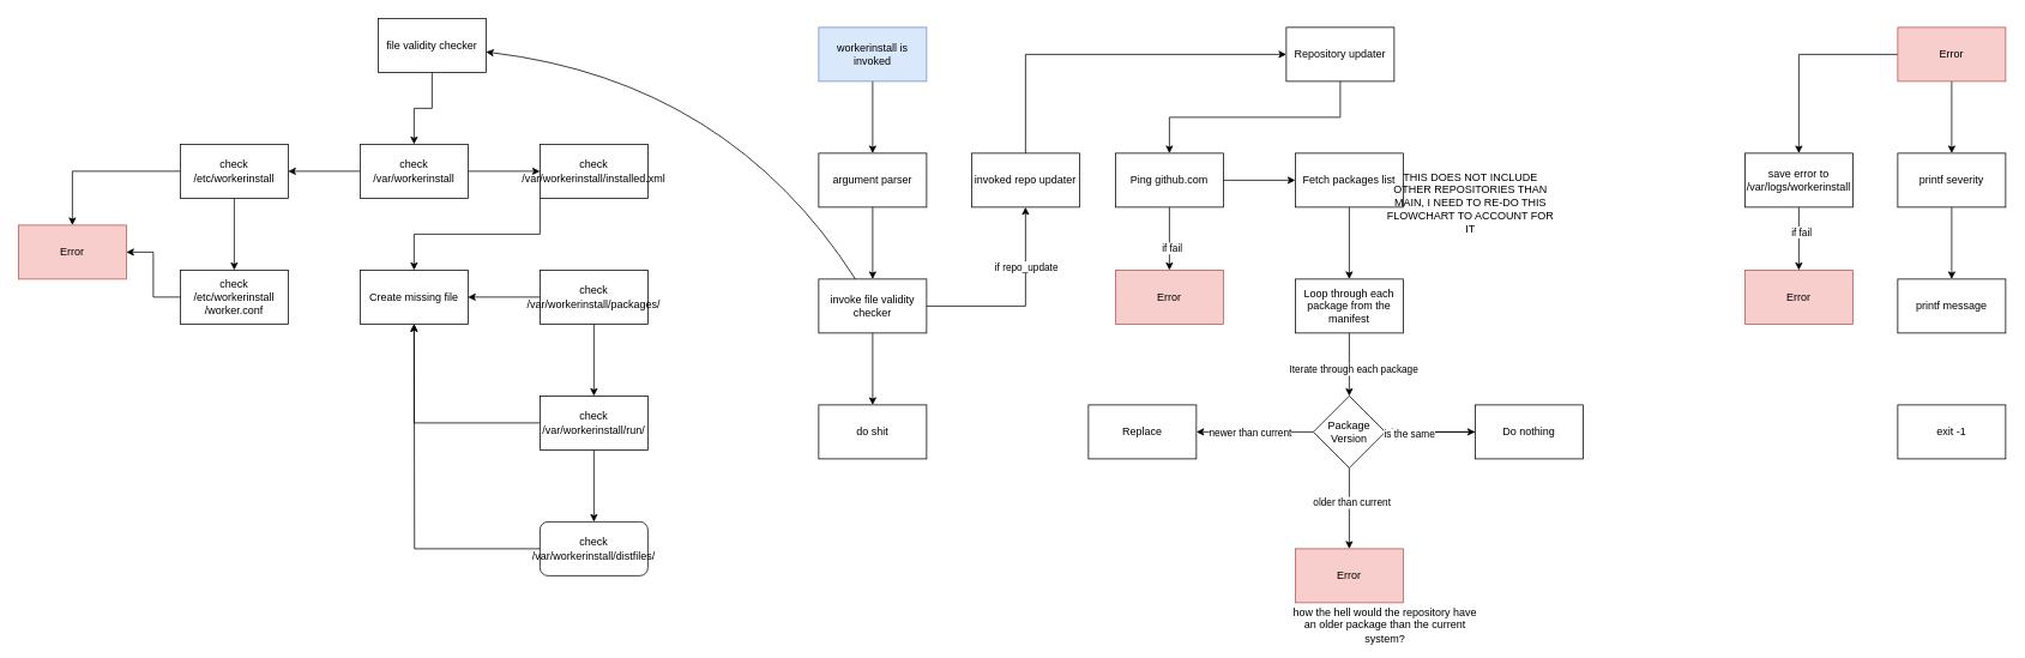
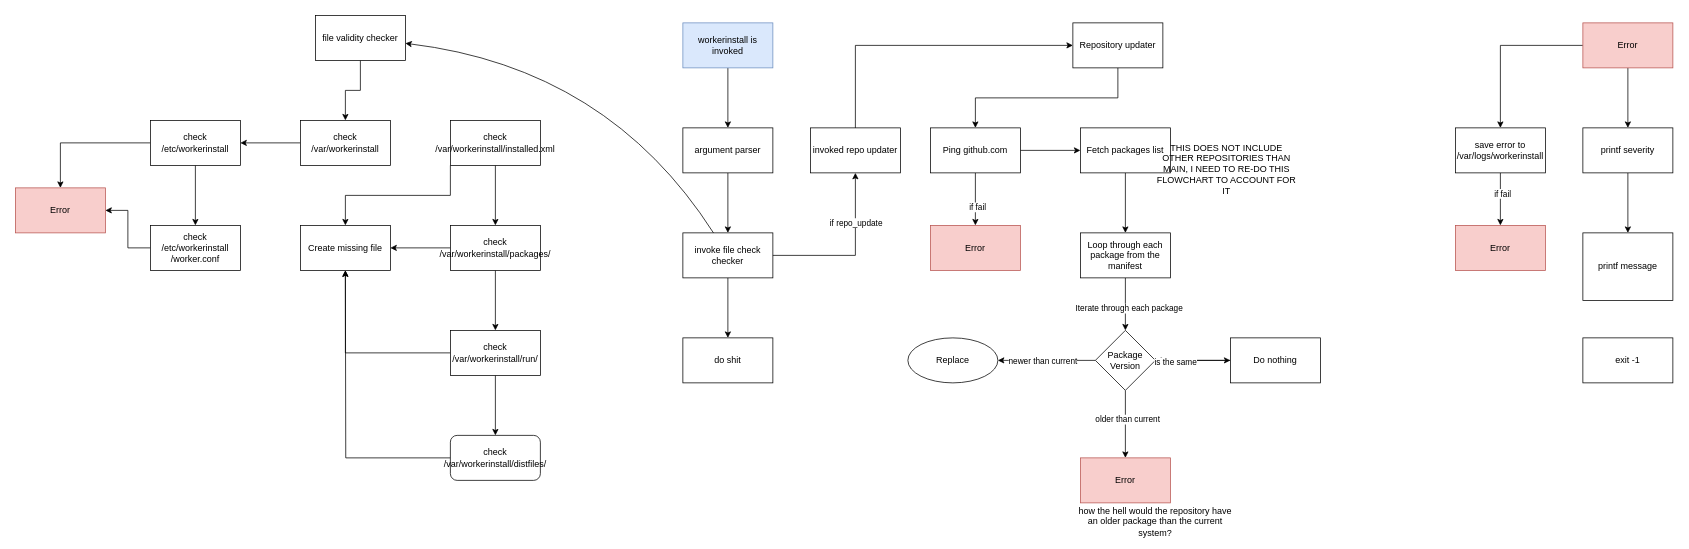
  <mxCell id="0" />
  <mxCell id="1" parent="0" />
  <mxCell id="2" value="" style="edgeStyle=orthogonalEdgeStyle;rounded=0;orthogonalLoop=1;jettySize=auto;html=1;" edge="1" parent="1" source="3" target="5"><mxGeometry relative="1" as="geometry" /></mxCell>
  <mxCell id="3" value="workerinstall is invoked" style="rounded=0;whiteSpace=wrap;html=1;fillColor=#dae8fc;strokeColor=#6c8ebf;" vertex="1" parent="1"><mxGeometry x="910" y="30" width="120" height="60" as="geometry" /></mxCell>
  <mxCell id="4" value="" style="edgeStyle=orthogonalEdgeStyle;rounded=0;orthogonalLoop=1;jettySize=auto;html=1;" edge="1" parent="1" source="5" target="8"><mxGeometry relative="1" as="geometry" /></mxCell>
  <mxCell id="5" value="argument parser" style="whiteSpace=wrap;html=1;rounded=0;" vertex="1" parent="1"><mxGeometry x="910" y="170" width="120" height="60" as="geometry" /></mxCell>
  <mxCell id="6" value="&lt;div&gt;invoked repo updater&lt;/div&gt;" style="whiteSpace=wrap;html=1;rounded=0;" vertex="1" parent="1"><mxGeometry x="1080" y="170" width="120" height="60" as="geometry" /></mxCell>
  <mxCell id="7" value="" style="edgeStyle=orthogonalEdgeStyle;rounded=0;orthogonalLoop=1;jettySize=auto;html=1;" edge="1" parent="1" source="8" target="11"><mxGeometry relative="1" as="geometry" /></mxCell>
- <mxCell id="8" value="invoke file validity checker" style="whiteSpace=wrap;html=1;rounded=0;" vertex="1" parent="1"><mxGeometry x="910" y="310" width="120" height="60" as="geometry" /></mxCell>
+ <mxCell id="8" value="invoke file check checker" style="whiteSpace=wrap;html=1;rounded=0;" vertex="1" parent="1"><mxGeometry x="910" y="310" width="120" height="60" as="geometry" /></mxCell>
  <mxCell id="9" style="edgeStyle=orthogonalEdgeStyle;rounded=0;orthogonalLoop=1;jettySize=auto;html=1;exitX=0.5;exitY=1;exitDx=0;exitDy=0;entryX=0.5;entryY=0;entryDx=0;entryDy=0;" edge="1" parent="1" source="10" target="52"><mxGeometry relative="1" as="geometry" /></mxCell>
  <mxCell id="10" value="&lt;div&gt;Repository updater&lt;/div&gt;" style="rounded=0;whiteSpace=wrap;html=1;" vertex="1" parent="1"><mxGeometry x="1430" y="30" width="120" height="60" as="geometry" /></mxCell>
  <mxCell id="11" value="do shit" style="whiteSpace=wrap;html=1;rounded=0;" vertex="1" parent="1"><mxGeometry x="910" y="450" width="120" height="60" as="geometry" /></mxCell>
  <mxCell id="12" value="" style="edgeStyle=orthogonalEdgeStyle;rounded=0;orthogonalLoop=1;jettySize=auto;html=1;" edge="1" parent="1" source="13" target="20"><mxGeometry relative="1" as="geometry" /></mxCell>
  <mxCell id="13" value="file validity checker" style="rounded=0;whiteSpace=wrap;html=1;" vertex="1" parent="1"><mxGeometry x="420" y="20" width="120" height="60" as="geometry" /></mxCell>
  <mxCell id="14" value="" style="endArrow=classic;html=1;rounded=0;" edge="1" parent="1" source="8" target="6"><mxGeometry width="50" height="50" relative="1" as="geometry"><mxPoint x="1110" y="330" as="sourcePoint" /><mxPoint x="1160" y="280" as="targetPoint" /><Array as="points"><mxPoint x="1140" y="340" /></Array></mxGeometry></mxCell>
  <mxCell id="15" value="&lt;div&gt;if repo_update&lt;/div&gt;" style="edgeLabel;html=1;align=center;verticalAlign=middle;resizable=0;points=[];" vertex="1" connectable="0" parent="14"><mxGeometry x="0.397" relative="1" as="geometry"><mxPoint as="offset" /></mxGeometry></mxCell>
  <mxCell id="16" value="" style="endArrow=classic;html=1;rounded=0;" edge="1" parent="1" source="6" target="10"><mxGeometry width="50" height="50" relative="1" as="geometry"><mxPoint x="1160" y="110" as="sourcePoint" /><mxPoint x="1210" y="60" as="targetPoint" /><Array as="points"><mxPoint x="1140" y="60" /></Array></mxGeometry></mxCell>
  <mxCell id="17" value="" style="curved=1;endArrow=classic;html=1;rounded=0;" edge="1" parent="1" source="8" target="13"><mxGeometry width="50" height="50" relative="1" as="geometry"><mxPoint x="700" y="240" as="sourcePoint" /><mxPoint x="750" y="190" as="targetPoint" /><Array as="points"><mxPoint x="810" y="90" /></Array></mxGeometry></mxCell>
- <mxCell id="18" value="" style="edgeStyle=orthogonalEdgeStyle;rounded=0;orthogonalLoop=1;jettySize=auto;html=1;" edge="1" parent="1" source="20" target="23"><mxGeometry relative="1" as="geometry" /></mxCell>
  <mxCell id="19" value="" style="edgeStyle=orthogonalEdgeStyle;rounded=0;orthogonalLoop=1;jettySize=auto;html=1;" edge="1" parent="1" source="20" target="29"><mxGeometry relative="1" as="geometry" /></mxCell>
  <mxCell id="20" value="check /var/workerinstall" style="whiteSpace=wrap;html=1;rounded=0;" vertex="1" parent="1"><mxGeometry x="400" y="160" width="120" height="60" as="geometry" /></mxCell>
+ <mxCell id="21" value="" style="edgeStyle=orthogonalEdgeStyle;rounded=0;orthogonalLoop=1;jettySize=auto;html=1;" edge="1" parent="1" source="23" target="26"><mxGeometry relative="1" as="geometry" /></mxCell>
  <mxCell id="22" style="edgeStyle=orthogonalEdgeStyle;rounded=0;orthogonalLoop=1;jettySize=auto;html=1;exitX=0;exitY=1;exitDx=0;exitDy=0;" edge="1" parent="1" source="23" target="37"><mxGeometry relative="1" as="geometry" /></mxCell>
  <mxCell id="23" value="check /var/workerinstall/installed.xml" style="whiteSpace=wrap;html=1;rounded=0;" vertex="1" parent="1"><mxGeometry x="600" y="160" width="120" height="60" as="geometry" /></mxCell>
  <mxCell id="24" value="" style="edgeStyle=orthogonalEdgeStyle;rounded=0;orthogonalLoop=1;jettySize=auto;html=1;" edge="1" parent="1" source="26" target="34"><mxGeometry relative="1" as="geometry" /></mxCell>
  <mxCell id="25" style="edgeStyle=orthogonalEdgeStyle;rounded=0;orthogonalLoop=1;jettySize=auto;html=1;exitX=0;exitY=0.5;exitDx=0;exitDy=0;" edge="1" parent="1" source="26" target="37"><mxGeometry relative="1" as="geometry" /></mxCell>
  <mxCell id="26" value="check /var/workerinstall/packages/" style="whiteSpace=wrap;html=1;rounded=0;" vertex="1" parent="1"><mxGeometry x="600" y="300" width="120" height="60" as="geometry" /></mxCell>
  <mxCell id="27" value="" style="edgeStyle=orthogonalEdgeStyle;rounded=0;orthogonalLoop=1;jettySize=auto;html=1;" edge="1" parent="1" source="29" target="31"><mxGeometry relative="1" as="geometry" /></mxCell>
  <mxCell id="28" style="edgeStyle=orthogonalEdgeStyle;rounded=0;orthogonalLoop=1;jettySize=auto;html=1;exitX=0;exitY=0.5;exitDx=0;exitDy=0;" edge="1" parent="1" source="29" target="38"><mxGeometry relative="1" as="geometry" /></mxCell>
  <mxCell id="29" value="&lt;div&gt;check /etc/workerinstall&lt;/div&gt;" style="whiteSpace=wrap;html=1;rounded=0;" vertex="1" parent="1"><mxGeometry x="200" y="160" width="120" height="60" as="geometry" /></mxCell>
  <mxCell id="30" style="edgeStyle=orthogonalEdgeStyle;rounded=0;orthogonalLoop=1;jettySize=auto;html=1;exitX=0;exitY=0.5;exitDx=0;exitDy=0;entryX=1;entryY=0.5;entryDx=0;entryDy=0;" edge="1" parent="1" source="31" target="38"><mxGeometry relative="1" as="geometry" /></mxCell>
  <mxCell id="31" value="&lt;div&gt;check /etc/workerinstall&lt;/div&gt;/worker.conf" style="whiteSpace=wrap;html=1;rounded=0;" vertex="1" parent="1"><mxGeometry x="200" y="300" width="120" height="60" as="geometry" /></mxCell>
  <mxCell id="32" value="" style="edgeStyle=orthogonalEdgeStyle;rounded=0;orthogonalLoop=1;jettySize=auto;html=1;" edge="1" parent="1" source="34" target="36"><mxGeometry relative="1" as="geometry" /></mxCell>
  <mxCell id="33" style="edgeStyle=orthogonalEdgeStyle;rounded=0;orthogonalLoop=1;jettySize=auto;html=1;exitX=0;exitY=0.5;exitDx=0;exitDy=0;entryX=0.5;entryY=1;entryDx=0;entryDy=0;" edge="1" parent="1" source="34" target="37"><mxGeometry relative="1" as="geometry" /></mxCell>
  <mxCell id="34" value="check /var/workerinstall/run/" style="whiteSpace=wrap;html=1;rounded=0;" vertex="1" parent="1"><mxGeometry x="600" y="440" width="120" height="60" as="geometry" /></mxCell>
  <mxCell id="35" style="edgeStyle=orthogonalEdgeStyle;rounded=0;orthogonalLoop=1;jettySize=auto;html=1;exitX=0;exitY=0.5;exitDx=0;exitDy=0;" edge="1" parent="1" source="36"><mxGeometry relative="1" as="geometry"><mxPoint x="460" y="360" as="targetPoint" /></mxGeometry></mxCell>
  <mxCell id="36" value="check /var/workerinstall/distfiles/" style="whiteSpace=wrap;html=1;rounded=1;" vertex="1" parent="1"><mxGeometry x="600" y="580" width="120" height="60" as="geometry" /></mxCell>
  <mxCell id="37" value="&lt;div&gt;Create missing file&lt;br&gt;&lt;/div&gt;" style="rounded=0;whiteSpace=wrap;html=1;" vertex="1" parent="1"><mxGeometry x="400" y="300" width="120" height="60" as="geometry" /></mxCell>
  <mxCell id="38" value="Error" style="rounded=0;whiteSpace=wrap;html=1;fillColor=#f8cecc;strokeColor=#b85450;" vertex="1" parent="1"><mxGeometry x="20" y="250" width="120" height="60" as="geometry" /></mxCell>
  <mxCell id="39" value="" style="edgeStyle=orthogonalEdgeStyle;rounded=0;orthogonalLoop=1;jettySize=auto;html=1;" edge="1" parent="1" source="41" target="43"><mxGeometry relative="1" as="geometry" /></mxCell>
  <mxCell id="40" style="edgeStyle=orthogonalEdgeStyle;rounded=0;orthogonalLoop=1;jettySize=auto;html=1;exitX=0;exitY=0.5;exitDx=0;exitDy=0;" edge="1" parent="1" source="41" target="48"><mxGeometry relative="1" as="geometry" /></mxCell>
  <mxCell id="41" value="Error" style="rounded=0;whiteSpace=wrap;html=1;fillColor=#f8cecc;strokeColor=#b85450;" vertex="1" parent="1"><mxGeometry x="2110" y="30" width="120" height="60" as="geometry" /></mxCell>
  <mxCell id="42" value="" style="edgeStyle=orthogonalEdgeStyle;rounded=0;orthogonalLoop=1;jettySize=auto;html=1;" edge="1" parent="1" source="43" target="44"><mxGeometry relative="1" as="geometry" /></mxCell>
  <mxCell id="43" value="printf severity" style="whiteSpace=wrap;html=1;rounded=0;" vertex="1" parent="1"><mxGeometry x="2110" y="170" width="120" height="60" as="geometry" /></mxCell>
- <mxCell id="44" value="printf message" style="whiteSpace=wrap;html=1;rounded=0;" vertex="1" parent="1"><mxGeometry x="2110" y="310" width="120" height="60" as="geometry" /></mxCell>
+ <mxCell id="44" value="printf message" style="whiteSpace=wrap;html=1;rounded=0;" vertex="1" parent="1"><mxGeometry x="2110" y="310" width="120" height="90" as="geometry" /></mxCell>
  <mxCell id="45" value="exit -1" style="whiteSpace=wrap;html=1;rounded=0;" vertex="1" parent="1"><mxGeometry x="2110" y="450" width="120" height="60" as="geometry" /></mxCell>
  <mxCell id="46" style="edgeStyle=orthogonalEdgeStyle;rounded=0;orthogonalLoop=1;jettySize=auto;html=1;exitX=0.5;exitY=1;exitDx=0;exitDy=0;" edge="1" parent="1" source="48" target="54"><mxGeometry relative="1" as="geometry" /></mxCell>
  <mxCell id="47" value="if fail" style="edgeLabel;html=1;align=center;verticalAlign=middle;resizable=0;points=[];" vertex="1" connectable="0" parent="46"><mxGeometry x="-0.224" y="2" relative="1" as="geometry"><mxPoint as="offset" /></mxGeometry></mxCell>
  <mxCell id="48" value="save error to /var/logs/workerinstall" style="whiteSpace=wrap;html=1;rounded=0;" vertex="1" parent="1"><mxGeometry x="1940" y="170" width="120" height="60" as="geometry" /></mxCell>
  <mxCell id="49" style="edgeStyle=orthogonalEdgeStyle;rounded=0;orthogonalLoop=1;jettySize=auto;html=1;exitX=0.5;exitY=1;exitDx=0;exitDy=0;" edge="1" parent="1" source="52" target="53"><mxGeometry relative="1" as="geometry" /></mxCell>
  <mxCell id="50" value="if fail" style="edgeLabel;html=1;align=center;verticalAlign=middle;resizable=0;points=[];" vertex="1" connectable="0" parent="49"><mxGeometry x="0.273" y="2" relative="1" as="geometry"><mxPoint as="offset" /></mxGeometry></mxCell>
  <mxCell id="51" value="" style="edgeStyle=orthogonalEdgeStyle;rounded=0;orthogonalLoop=1;jettySize=auto;html=1;" edge="1" parent="1" source="52" target="56"><mxGeometry relative="1" as="geometry" /></mxCell>
  <mxCell id="52" value="Ping github.com" style="rounded=0;whiteSpace=wrap;html=1;" vertex="1" parent="1"><mxGeometry x="1240" y="170" width="120" height="60" as="geometry" /></mxCell>
  <mxCell id="53" value="Error" style="rounded=0;whiteSpace=wrap;html=1;fillColor=#f8cecc;strokeColor=#b85450;" vertex="1" parent="1"><mxGeometry x="1240" y="300" width="120" height="60" as="geometry" /></mxCell>
  <mxCell id="54" value="Error" style="rounded=0;whiteSpace=wrap;html=1;fillColor=#f8cecc;strokeColor=#b85450;" vertex="1" parent="1"><mxGeometry x="1940" y="300" width="120" height="60" as="geometry" /></mxCell>
  <mxCell id="55" value="" style="edgeStyle=orthogonalEdgeStyle;rounded=0;orthogonalLoop=1;jettySize=auto;html=1;" edge="1" parent="1" source="56" target="59"><mxGeometry relative="1" as="geometry" /></mxCell>
  <mxCell id="56" value="&lt;div&gt;Fetch packages list&lt;/div&gt;" style="rounded=0;whiteSpace=wrap;html=1;" vertex="1" parent="1"><mxGeometry x="1440" y="170" width="120" height="60" as="geometry" /></mxCell>
  <mxCell id="57" value="" style="edgeStyle=orthogonalEdgeStyle;rounded=0;orthogonalLoop=1;jettySize=auto;html=1;" edge="1" parent="1" source="59" target="65"><mxGeometry relative="1" as="geometry" /></mxCell>
  <mxCell id="58" value="Iterate through each package" style="edgeLabel;html=1;align=center;verticalAlign=middle;resizable=0;points=[];" vertex="1" connectable="0" parent="57"><mxGeometry x="0.135" y="4" relative="1" as="geometry"><mxPoint as="offset" /></mxGeometry></mxCell>
  <mxCell id="59" value="Loop through each package from the manifest" style="rounded=0;whiteSpace=wrap;html=1;" vertex="1" parent="1"><mxGeometry x="1440" y="310" width="120" height="60" as="geometry" /></mxCell>
  <mxCell id="60" value="" style="edgeStyle=orthogonalEdgeStyle;rounded=0;orthogonalLoop=1;jettySize=auto;html=1;" edge="1" parent="1" source="65" target="66"><mxGeometry relative="1" as="geometry" /></mxCell>
  <mxCell id="61" value="newer than current" style="edgeLabel;html=1;align=center;verticalAlign=middle;resizable=0;points=[];" vertex="1" connectable="0" parent="60"><mxGeometry x="0.335" y="-1" relative="1" as="geometry"><mxPoint x="16" y="1" as="offset" /></mxGeometry></mxCell>
  <mxCell id="62" style="edgeStyle=orthogonalEdgeStyle;rounded=0;orthogonalLoop=1;jettySize=auto;html=1;exitX=0.5;exitY=1;exitDx=0;exitDy=0;" edge="1" parent="1" source="65" target="67"><mxGeometry relative="1" as="geometry" /></mxCell>
  <mxCell id="63" value="older than current" style="edgeLabel;html=1;align=center;verticalAlign=middle;resizable=0;points=[];" vertex="1" connectable="0" parent="62"><mxGeometry x="-0.152" y="2" relative="1" as="geometry"><mxPoint as="offset" /></mxGeometry></mxCell>
  <mxCell id="64" value="" style="edgeStyle=orthogonalEdgeStyle;rounded=0;orthogonalLoop=1;jettySize=auto;html=1;" edge="1" parent="1" source="65" target="70"><mxGeometry relative="1" as="geometry" /></mxCell>
  <mxCell id="65" value="Package Version" style="rhombus;whiteSpace=wrap;html=1;rounded=0;" vertex="1" parent="1"><mxGeometry x="1460" y="440" width="80" height="80" as="geometry" /></mxCell>
- <mxCell id="66" value="Replace" style="whiteSpace=wrap;html=1;rounded=0;" vertex="1" parent="1"><mxGeometry x="1210" y="450" width="120" height="60" as="geometry" /></mxCell>
+ <mxCell id="66" value="Replace" style="ellipse;whiteSpace=wrap;html=1;" vertex="1" parent="1"><mxGeometry x="1210" y="450" width="120" height="60" as="geometry" /></mxCell>
  <mxCell id="67" value="Error" style="rounded=0;whiteSpace=wrap;html=1;fillColor=#f8cecc;strokeColor=#b85450;" vertex="1" parent="1"><mxGeometry x="1440" y="610" width="120" height="60" as="geometry" /></mxCell>
  <mxCell id="68" value="" style="edgeStyle=orthogonalEdgeStyle;rounded=0;orthogonalLoop=1;jettySize=auto;html=1;" edge="1" parent="1" source="70" target="65"><mxGeometry relative="1" as="geometry" /></mxCell>
  <mxCell id="69" value="is the same" style="edgeLabel;html=1;align=center;verticalAlign=middle;resizable=0;points=[];" vertex="1" connectable="0" parent="68"><mxGeometry x="0.475" y="2" relative="1" as="geometry"><mxPoint as="offset" /></mxGeometry></mxCell>
  <mxCell id="70" value="Do nothing" style="whiteSpace=wrap;html=1;rounded=0;" vertex="1" parent="1"><mxGeometry x="1640" y="450" width="120" height="60" as="geometry" /></mxCell>
  <mxCell id="71" value="how the hell would the repository have an older package than the current system?" style="text;html=1;strokeColor=none;fillColor=none;align=center;verticalAlign=middle;whiteSpace=wrap;rounded=0;" vertex="1" parent="1"><mxGeometry x="1430" y="680" width="220" height="30" as="geometry" /></mxCell>
  <mxCell id="72" value="THIS DOES NOT INCLUDE OTHER REPOSITORIES THAN MAIN, I NEED TO RE-DO THIS FLOWCHART TO ACCOUNT FOR IT " style="text;html=1;strokeColor=none;fillColor=none;align=center;verticalAlign=middle;whiteSpace=wrap;rounded=0;" vertex="1" parent="1"><mxGeometry x="1540" y="120" width="190" height="210" as="geometry" /></mxCell>
